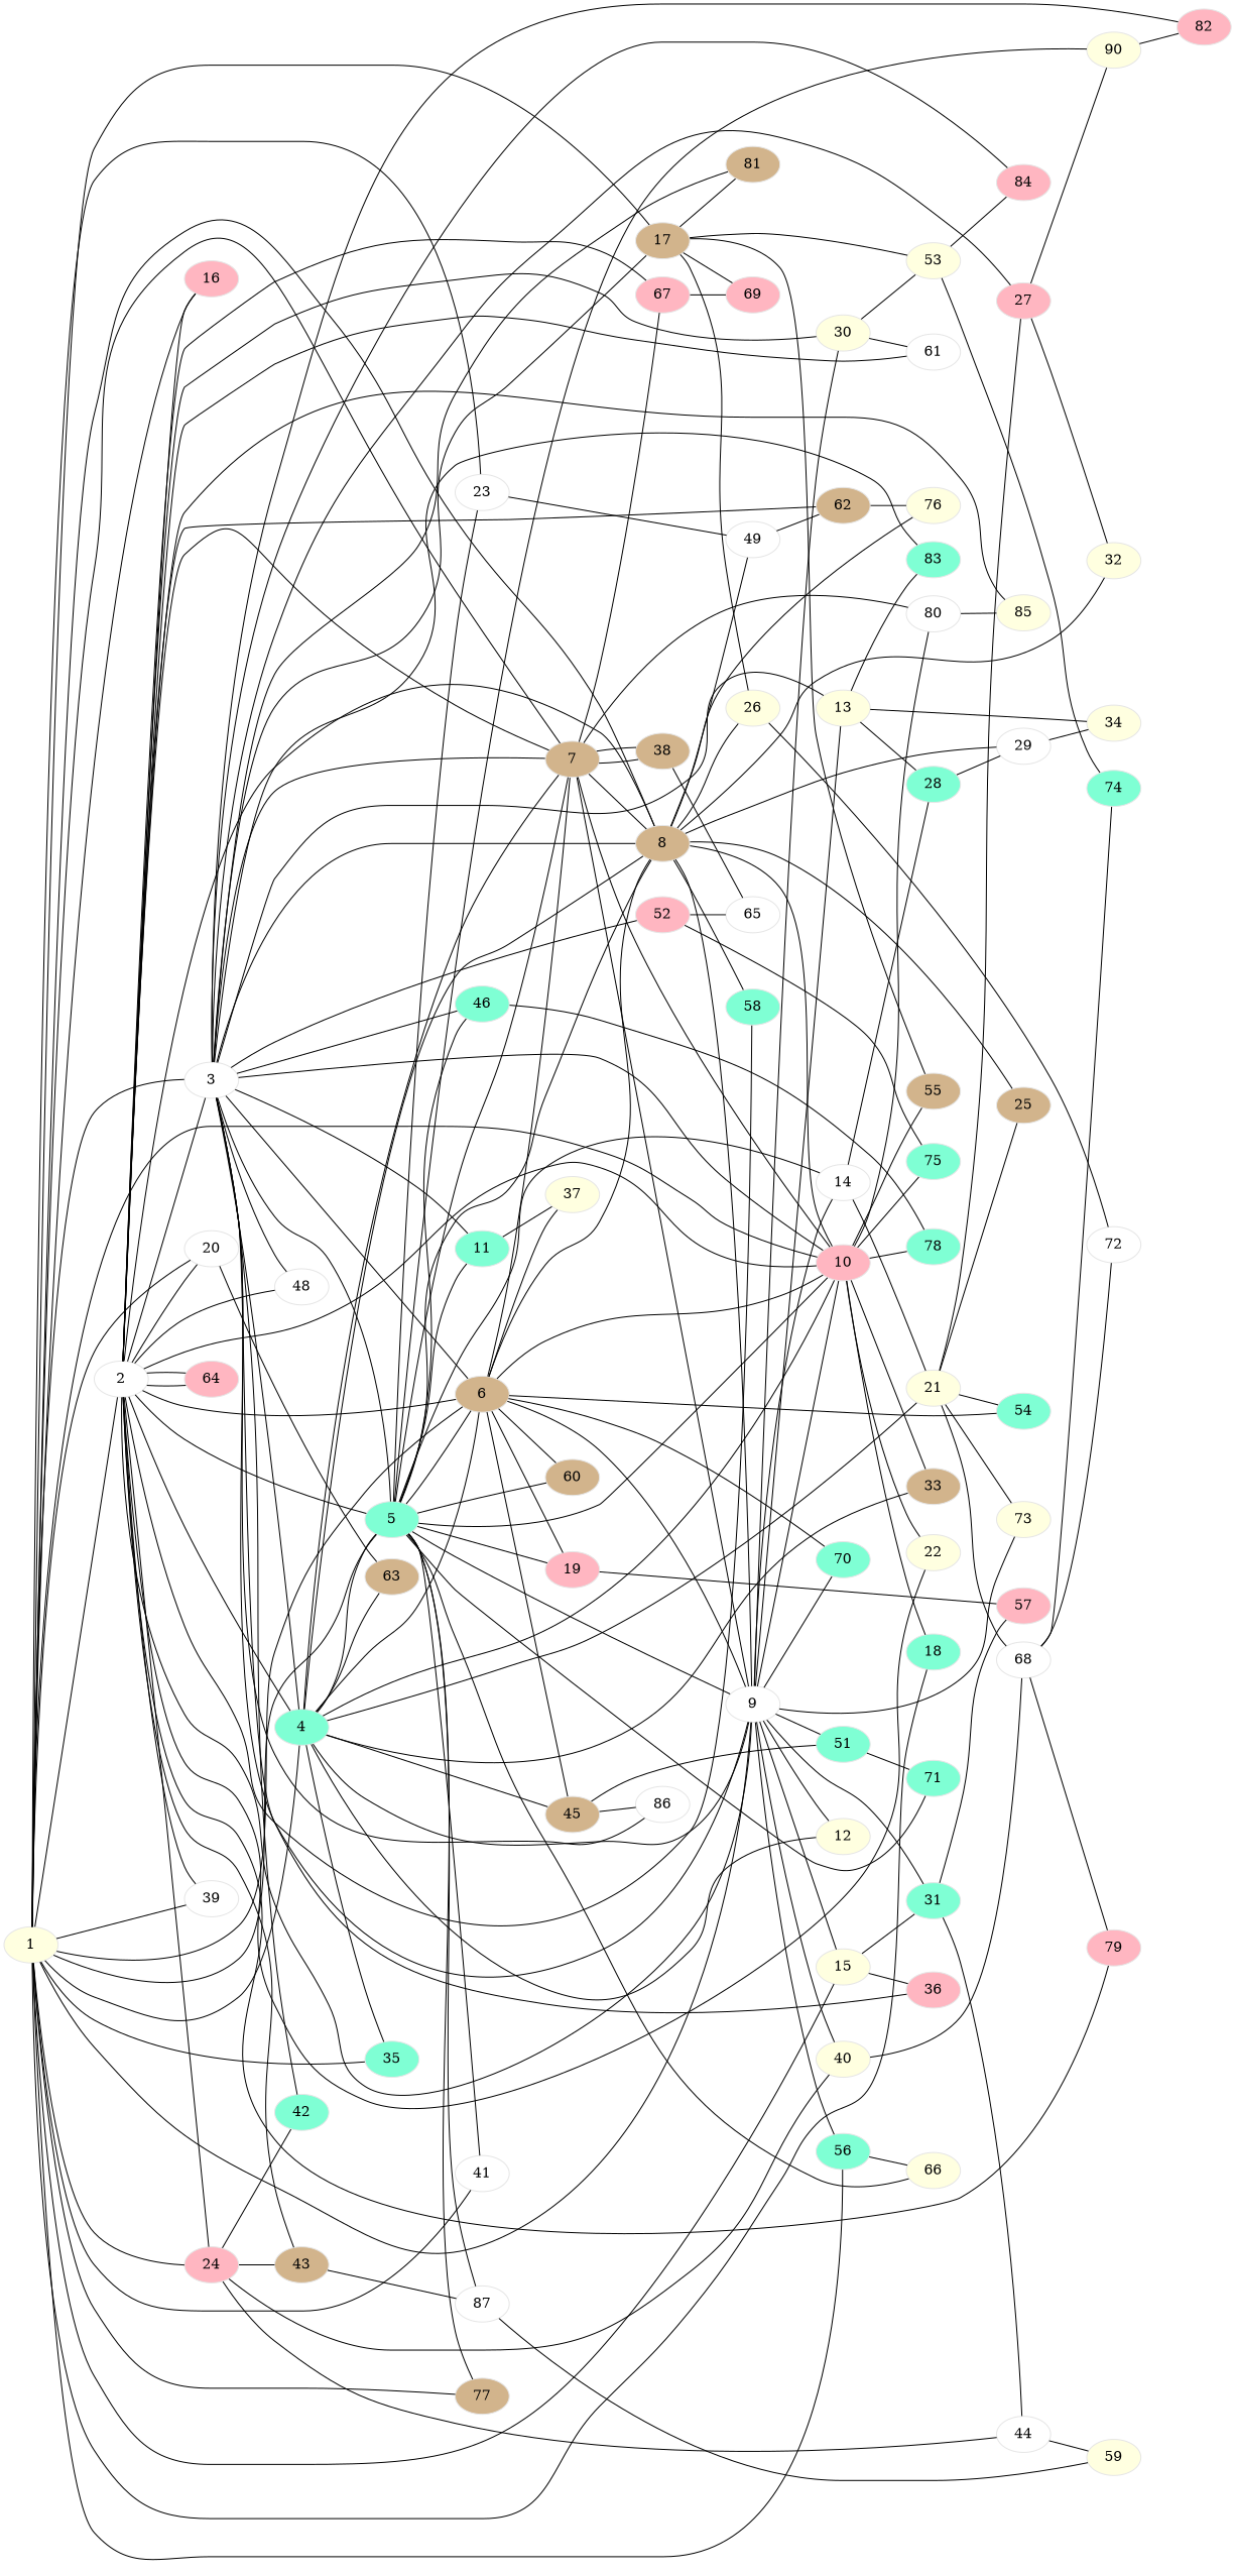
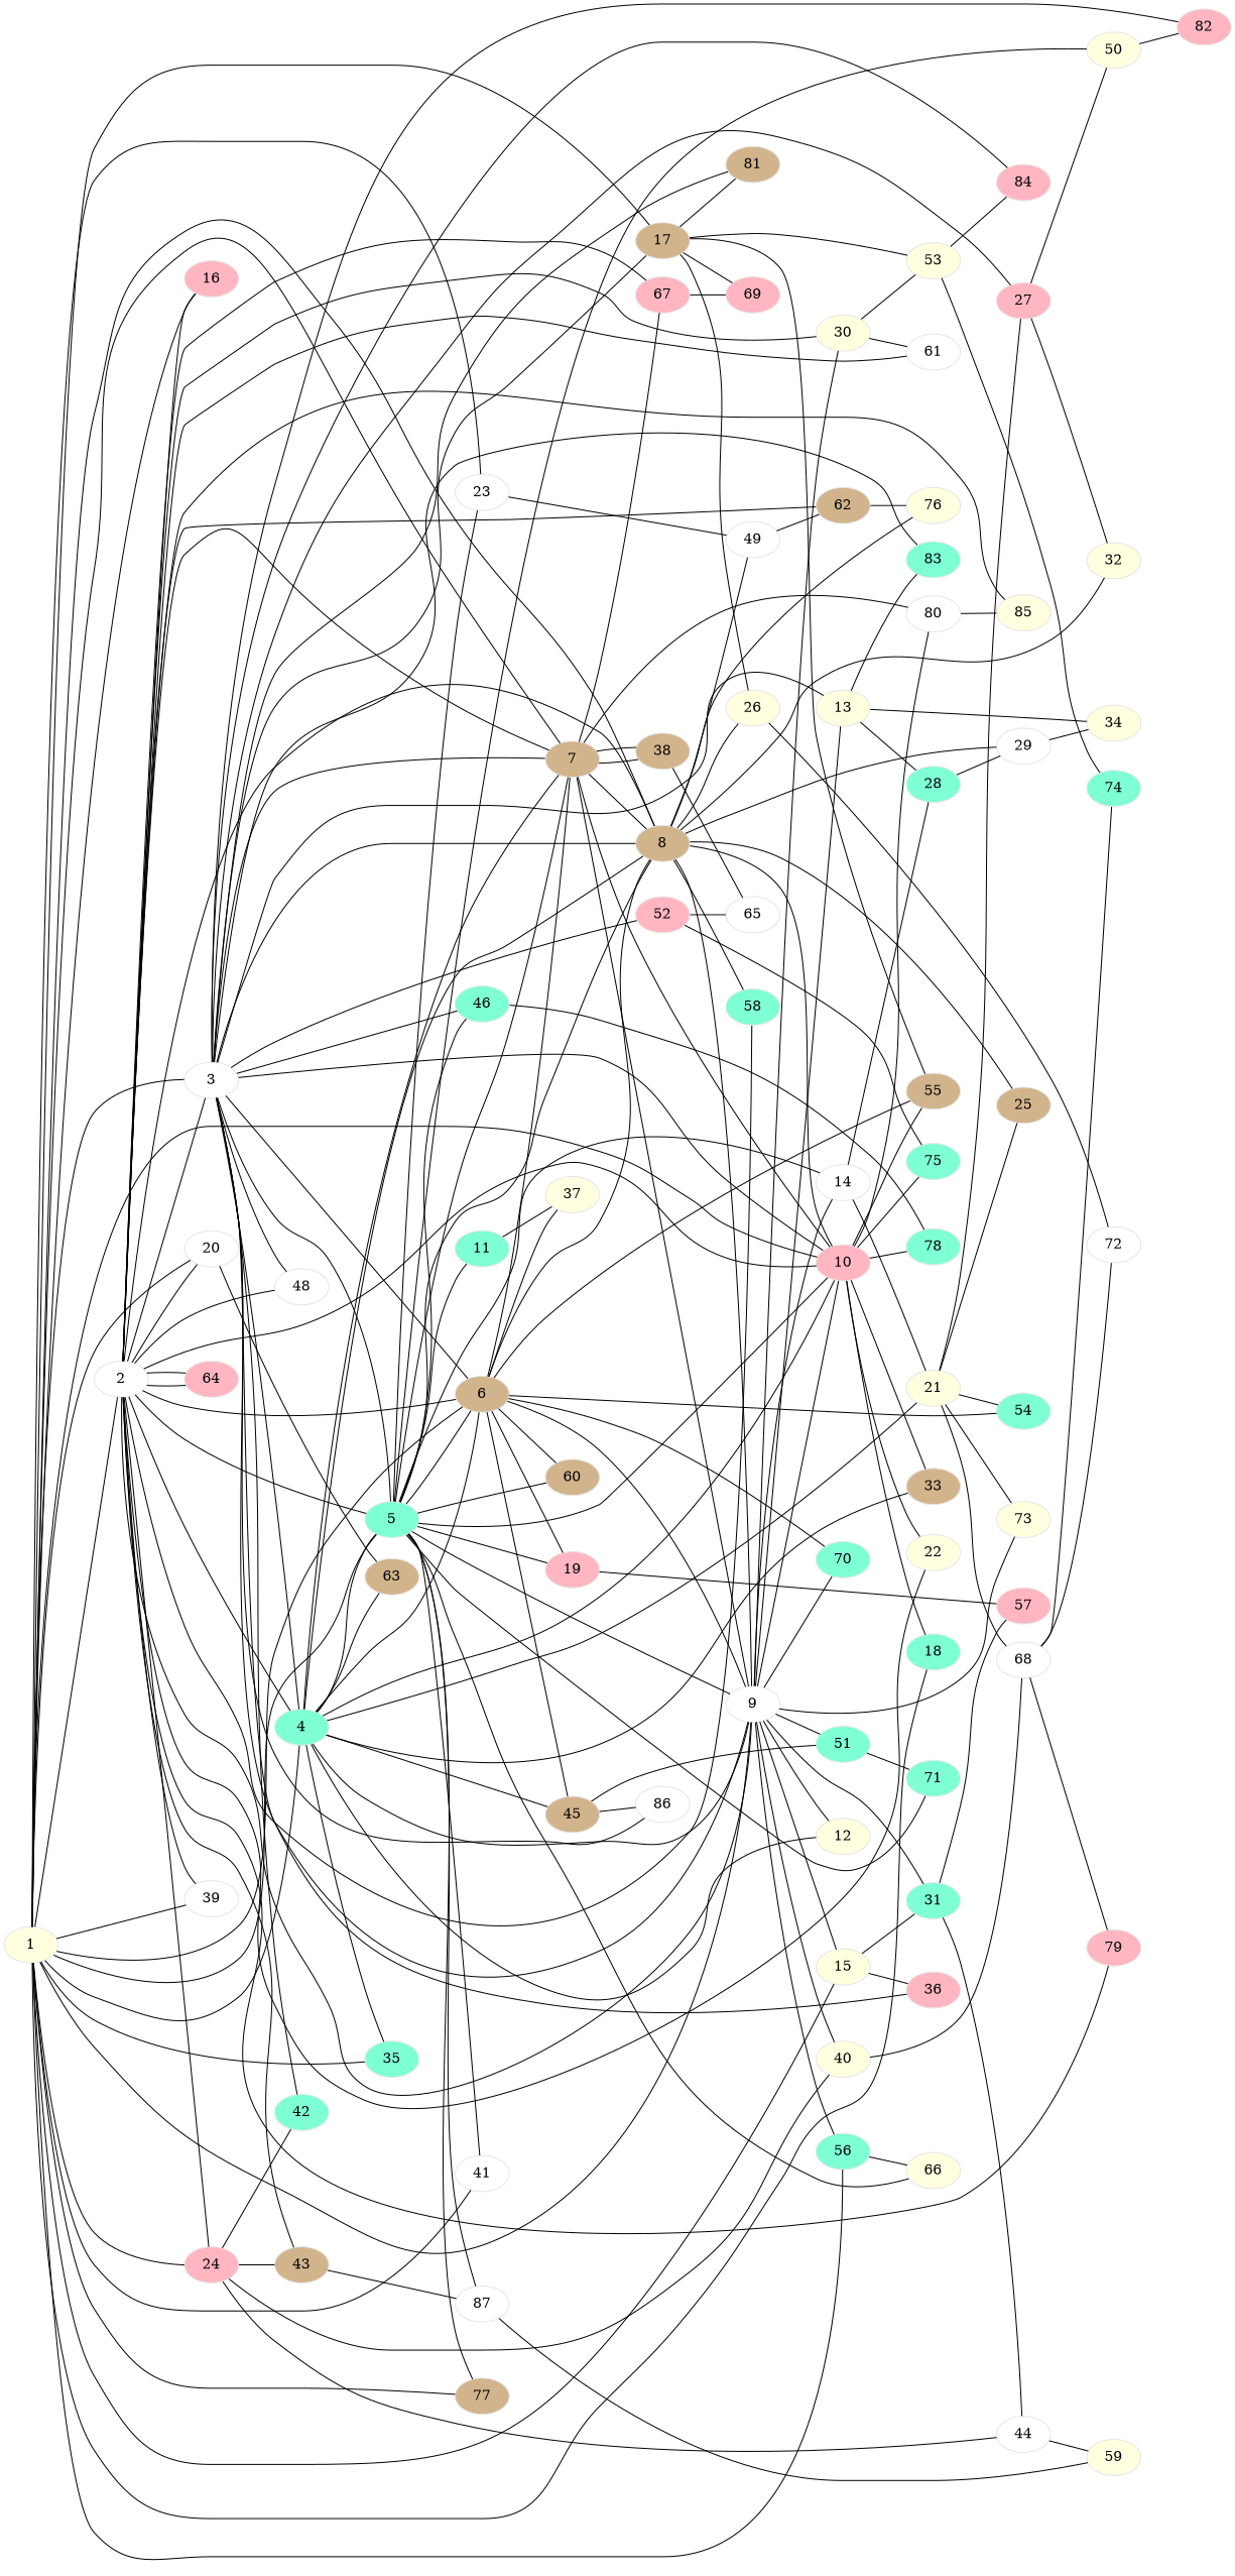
  graph {
    rankdir=LR
    node [color=gray90 fillcolor=lightyellow style=filled]
    1
    2 [fillcolor=white]
    3 [fillcolor=white]
    4 [fillcolor=aquamarine]
    5 [fillcolor=aquamarine]
    6 [fillcolor=tan]
    7 [fillcolor=tan]
    8 [fillcolor=tan]
    9 [fillcolor=white]
    10 [fillcolor=lightpink]
    15
    16 [fillcolor=lightpink]
    17 [fillcolor=tan]
    18 [fillcolor=aquamarine]
    20 [fillcolor=white]
    23 [fillcolor=white]
    24 [fillcolor=lightpink]
    35 [fillcolor=aquamarine]
    39 [fillcolor=white]
    41 [fillcolor=white]
    56 [fillcolor=aquamarine]
    77 [fillcolor=tan]
    22
    30
    43 [fillcolor=tan]
    48 [fillcolor=white]
    58 [fillcolor=aquamarine]
    61 [fillcolor=white]
    62 [fillcolor=tan]
    64 [fillcolor=lightpink]
    67 [fillcolor=lightpink]
    79 [fillcolor=lightpink]
    85
    11 [fillcolor=aquamarine]
    13
    27 [fillcolor=lightpink]
    36 [fillcolor=lightpink]
    42 [fillcolor=aquamarine]
    46 [fillcolor=aquamarine]
    52 [fillcolor=lightpink]
    81 [fillcolor=tan]
    82 [fillcolor=lightpink]
    83 [fillcolor=aquamarine]
    84 [fillcolor=lightpink]
    86 [fillcolor=white]
    12
    21
    33 [fillcolor=tan]
    45 [fillcolor=tan]
    63 [fillcolor=tan]
    14 [fillcolor=white]
    19 [fillcolor=lightpink]
    n53 [fillcolor=white label=87]
-   50 [label=90]
+   50
    60 [fillcolor=tan]
    66
    71 [fillcolor=aquamarine]
    37
    54 [fillcolor=aquamarine]
    70 [fillcolor=aquamarine]
    38 [fillcolor=tan]
    80 [fillcolor=white]
    25 [fillcolor=tan]
    26
    29 [fillcolor=white]
    32
    49 [fillcolor=white]
    76
    31 [fillcolor=aquamarine]
    40
    51 [fillcolor=aquamarine]
    73
    55 [fillcolor=tan]
    75 [fillcolor=aquamarine]
    78 [fillcolor=aquamarine]
    53
    69 [fillcolor=lightpink]
    44 [fillcolor=white]
    28 [fillcolor=aquamarine]
    34
    65 [fillcolor=white]
    68 [fillcolor=white]
    57 [fillcolor=lightpink]
    59
    72 [fillcolor=white]
    74 [fillcolor=aquamarine]
    1 -- 2
    1 -- 3
    1 -- 4
    1 -- 5
    1 -- 6
    1 -- 7
    1 -- 8
    1 -- 9
    1 -- 10
    1 -- 15
    1 -- 16
    1 -- 17
    1 -- 18
    1 -- 20
    1 -- 23
    1 -- 24
    1 -- 35
    1 -- 39
    1 -- 41
    1 -- 56
    1 -- 77
    2 -- 3
    2 -- 4
    2 -- 5
    2 -- 6
    2 -- 7
    2 -- 8
    2 -- 9
    2 -- 10
    2 -- 16
    2 -- 20
    2 -- 24
    2 -- 39
    2 -- 22
    2 -- 30
    2 -- 43
    2 -- 48
    2 -- 58
    2 -- 61
    2 -- 62
    2 -- 64
    2 -- 64
    2 -- 67
    2 -- 79
    2 -- 85
    3 -- 4
    3 -- 5
    3 -- 6
    3 -- 7
    3 -- 8
    3 -- 9
    3 -- 10
    3 -- 17
    3 -- 48
-   3 -- 11
    3 -- 13
    3 -- 27
    3 -- 36
    3 -- 42
    3 -- 46
    3 -- 52
    3 -- 81
    3 -- 82
    3 -- 83
    3 -- 84
    3 -- 86
    4 -- 5
    4 -- 6
    4 -- 7
    4 -- 8
    4 -- 9
    4 -- 10
    4 -- 35
    4 -- 12
    4 -- 21
    4 -- 33
    4 -- 45
    4 -- 63
    5 -- 6
    5 -- 7
    5 -- 8
    5 -- 9
    5 -- 10
    5 -- 23
    5 -- 41
    5 -- 77
    5 -- 11
    5 -- 46
    5 -- 14
    5 -- 19
    5 -- n53
    5 -- 50
    5 -- 60
    5 -- 66
    5 -- 71
    6 -- 7
    6 -- 8
    6 -- 9
-   6 -- 10
+   6 -- 55
    6 -- 45
    6 -- 19
    6 -- 60
    6 -- 37
    6 -- 54
    6 -- 70
    7 -- 8
    7 -- 9
    7 -- 10
    7 -- 67
    7 -- 38
    7 -- 38
    7 -- 80
    8 -- 9
    8 -- 10
    8 -- 58
    8 -- 25
    8 -- 26
    8 -- 29
    8 -- 32
    8 -- 49
    8 -- 76
    9 -- 10
    9 -- 15
    9 -- 56
    9 -- 30
    9 -- 13
    9 -- 12
    9 -- 14
    9 -- 70
    9 -- 31
    9 -- 40
    9 -- 51
    9 -- 73
    10 -- 18
    10 -- 22
    10 -- 33
    10 -- 80
    10 -- 55
    10 -- 75
    10 -- 78
    15 -- 36
    15 -- 31
    17 -- 81
    17 -- 26
    17 -- 55
    17 -- 53
    17 -- 69
    20 -- 63
    23 -- 49
    24 -- 43
    24 -- 42
    24 -- 40
    24 -- 44
    56 -- 66
    30 -- 61
    30 -- 53
    43 -- n53
    62 -- 76
    67 -- 69
    11 -- 37
    13 -- 83
    13 -- 28
    13 -- 34
    27 -- 50
    27 -- 32
    46 -- 78
    52 -- 75
    52 -- 65
    21 -- 27
    21 -- 54
    21 -- 25
    21 -- 73
    21 -- 68
    45 -- 86
    45 -- 51
    14 -- 21
    14 -- 28
    19 -- 57
    n53 -- 59
    50 -- 82
    38 -- 65
    80 -- 85
    26 -- 72
    29 -- 34
    49 -- 62
    31 -- 44
    31 -- 57
    40 -- 68
    51 -- 71
    53 -- 84
    53 -- 74
    44 -- 59
    28 -- 29
    68 -- 79
    68 -- 72
    68 -- 74
  }
